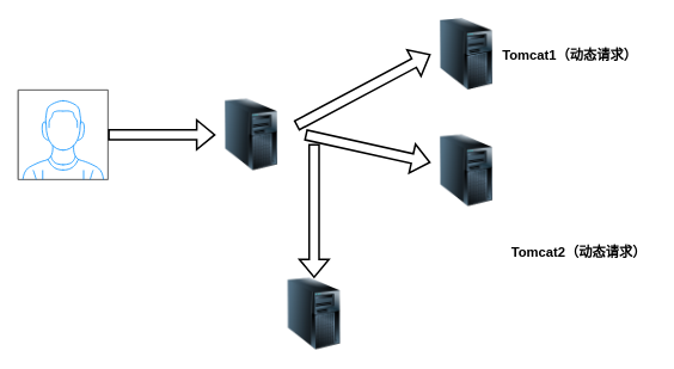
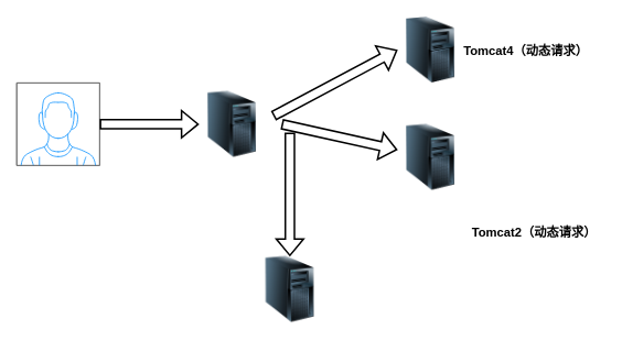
  <mxCell id="0" />
  <mxCell id="1" parent="0" />
  <mxCell id="2" value="" style="verticalLabelPosition=bottom;shadow=0;dashed=0;align=center;html=1;verticalAlign=top;strokeWidth=1;shape=mxgraph.mockup.containers.userMale;strokeColor=#666666;strokeColor2=#008cff;" vertex="1" parent="1"><mxGeometry x="20" y="100" width="100" height="100" as="geometry" /></mxCell>
  <mxCell id="3" value="" style="image;html=1;image=img/lib/clip_art/computers/Server_Tower_128x128.png;fontSize=15;fillColor=none;" vertex="1" parent="1"><mxGeometry x="240" y="110" width="80" height="80" as="geometry" /></mxCell>
  <mxCell id="4" value="" style="shape=flexArrow;endArrow=classic;html=1;rounded=0;strokeWidth=2;fontSize=15;" edge="1" parent="1" source="2" target="3"><mxGeometry width="50" height="50" relative="1" as="geometry"><mxPoint x="330" y="140" as="sourcePoint" /><mxPoint x="380" y="90" as="targetPoint" /></mxGeometry></mxCell>
  <mxCell id="5" value="" style="image;html=1;image=img/lib/clip_art/computers/Server_Tower_128x128.png;fontSize=15;fillColor=none;" vertex="1" parent="1"><mxGeometry x="480" y="20" width="80" height="80" as="geometry" /></mxCell>
  <mxCell id="6" value="" style="image;html=1;image=img/lib/clip_art/computers/Server_Tower_128x128.png;fontSize=15;fillColor=none;" vertex="1" parent="1"><mxGeometry x="480" y="150" width="80" height="80" as="geometry" /></mxCell>
  <mxCell id="7" value="" style="image;html=1;image=img/lib/clip_art/computers/Server_Tower_128x128.png;fontSize=15;fillColor=none;" vertex="1" parent="1"><mxGeometry x="310" y="310" width="80" height="80" as="geometry" /></mxCell>
  <mxCell id="8" value="" style="shape=flexArrow;endArrow=classic;html=1;rounded=0;strokeWidth=2;fontSize=15;entryX=0;entryY=0.5;entryDx=0;entryDy=0;" edge="1" parent="1" target="5"><mxGeometry width="50" height="50" relative="1" as="geometry"><mxPoint x="330" y="140" as="sourcePoint" /><mxPoint x="380" y="90" as="targetPoint" /></mxGeometry></mxCell>
  <mxCell id="9" value="" style="shape=flexArrow;endArrow=classic;html=1;rounded=0;strokeWidth=2;fontSize=15;" edge="1" parent="1" target="6"><mxGeometry width="50" height="50" relative="1" as="geometry"><mxPoint x="340" y="150" as="sourcePoint" /><mxPoint x="520" y="50" as="targetPoint" /></mxGeometry></mxCell>
  <mxCell id="10" value="" style="shape=flexArrow;endArrow=classic;html=1;rounded=0;strokeWidth=2;fontSize=15;entryX=0.5;entryY=0;entryDx=0;entryDy=0;" edge="1" parent="1" target="7"><mxGeometry width="50" height="50" relative="1" as="geometry"><mxPoint x="350" y="160" as="sourcePoint" /><mxPoint x="530" y="151.818" as="targetPoint" /></mxGeometry></mxCell>
- <mxCell id="11" value="Tomcat1（动态请求）" style="text;html=1;align=center;verticalAlign=middle;resizable=0;points=[];autosize=1;strokeColor=none;fillColor=none;fontSize=15;fontStyle=1" vertex="1" parent="1"><mxGeometry x="550" y="45" width="170" height="30" as="geometry" /></mxCell>
+ <mxCell id="11" value="Tomcat4（动态请求）" style="text;html=1;align=center;verticalAlign=middle;resizable=0;points=[];autosize=1;strokeColor=none;fillColor=none;fontSize=15;fontStyle=1" vertex="1" parent="1"><mxGeometry x="550" y="45" width="170" height="30" as="geometry" /></mxCell>
  <mxCell id="12" value="Tomcat2（动态请求）" style="text;html=1;align=center;verticalAlign=middle;resizable=0;points=[];autosize=1;strokeColor=none;fillColor=none;fontSize=15;fontStyle=1" vertex="1" parent="1"><mxGeometry x="560" y="265" width="170" height="30" as="geometry" /></mxCell>
